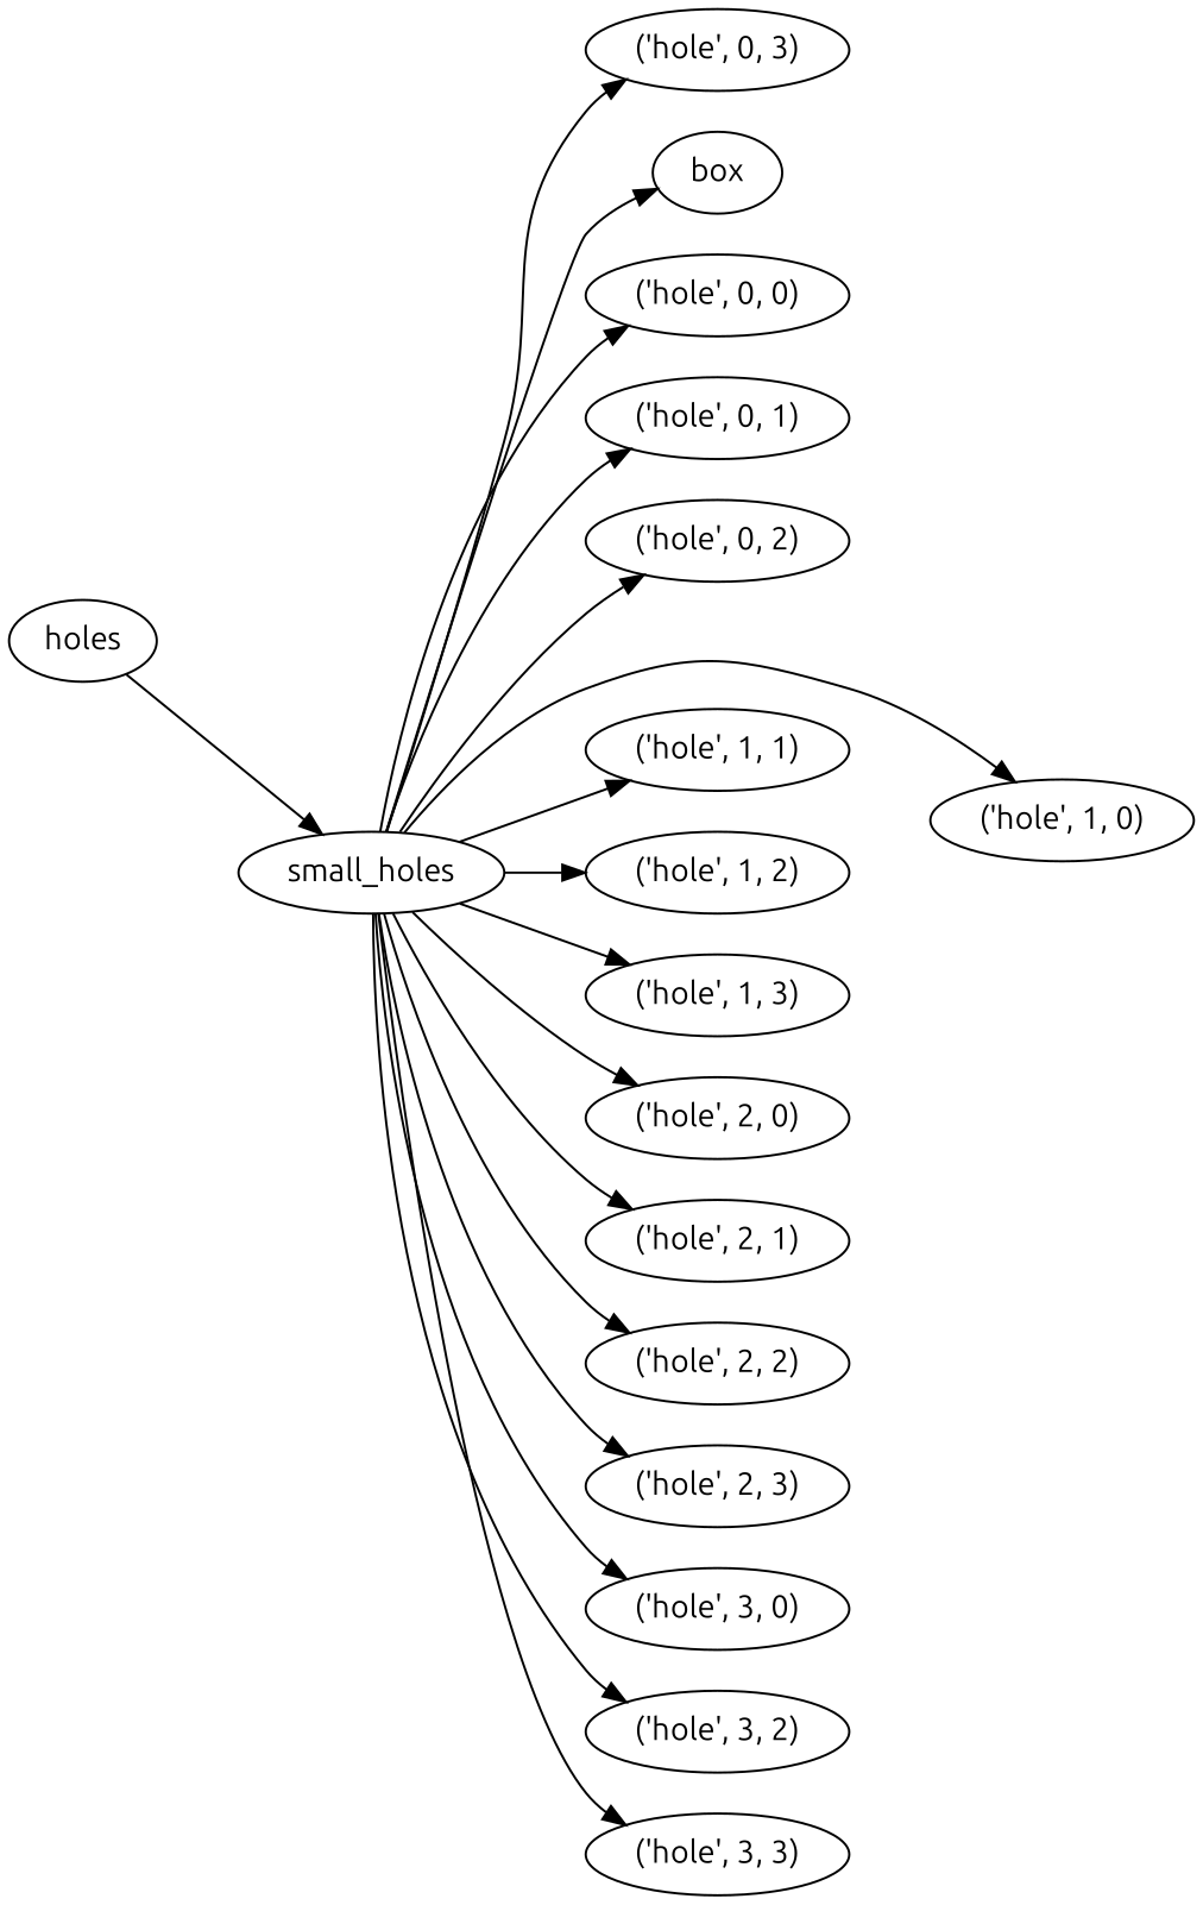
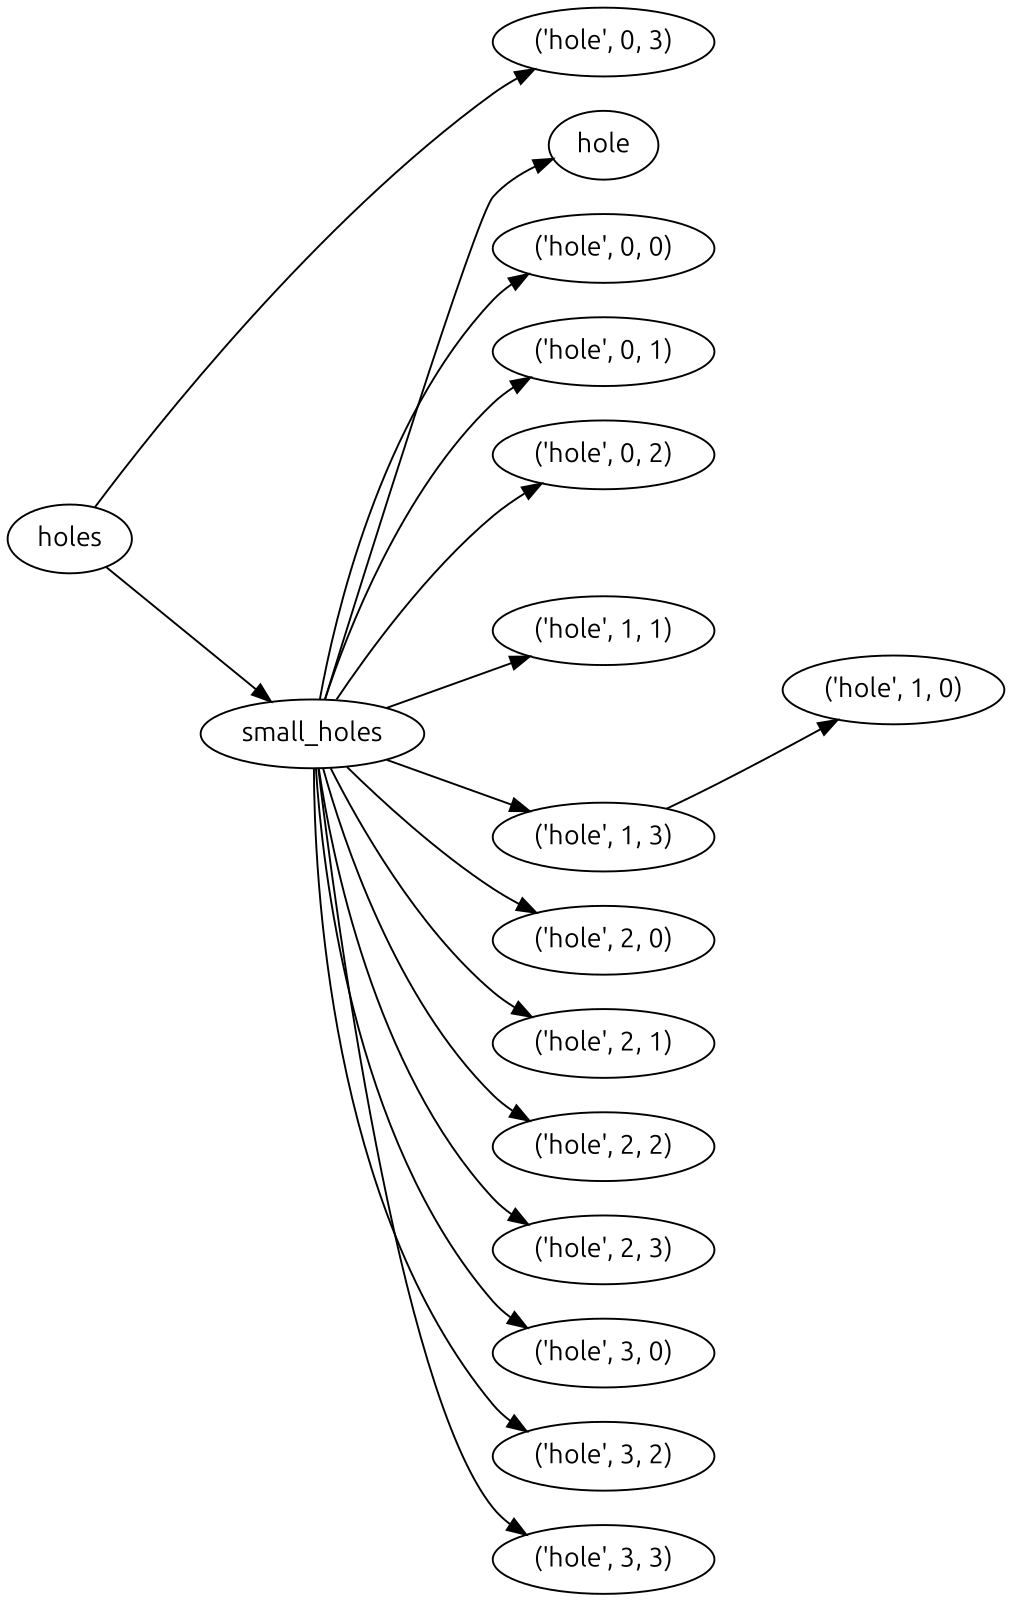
  digraph {
    fontname=Ubuntu
    rankdir=LR
    node [fontname=Ubuntu]
    edge [fontname=Ubuntu]
    n1 [label=holes]
    n2 [label=small_holes]
-   n3 [label=box]
+   n3 [label=hole]
    n4 [label="\('hole',\ 0,\ 0\)"]
    n5 [label="\('hole',\ 0,\ 1\)"]
    n6 [label="\('hole',\ 0,\ 2\)"]
    n7 [label="\('hole',\ 0,\ 3\)"]
    n8 [label="\('hole',\ 1,\ 0\)"]
    n9 [label="\('hole',\ 1,\ 1\)"]
-   n10 [label="\('hole',\ 1,\ 2\)"]
    n11 [label="\('hole',\ 1,\ 3\)"]
    n12 [label="\('hole',\ 2,\ 0\)"]
    n13 [label="\('hole',\ 2,\ 1\)"]
    n14 [label="\('hole',\ 2,\ 2\)"]
    n15 [label="\('hole',\ 2,\ 3\)"]
    n16 [label="\('hole',\ 3,\ 0\)"]
    n17 [label="\('hole',\ 3,\ 2\)"]
    n18 [label="\('hole',\ 3,\ 3\)"]
    n1 -> n2
    n2 -> n3
    n2 -> n4
    n2 -> n5
    n2 -> n6
-   n2 -> n7
-   n2 -> n8
+   n1 -> n7
+   n11 -> n8
    n2 -> n9
-   n2 -> n10
    n2 -> n11
    n2 -> n12
    n2 -> n13
    n2 -> n14
    n2 -> n15
    n2 -> n16
    n2 -> n17
    n2 -> n18
  }
